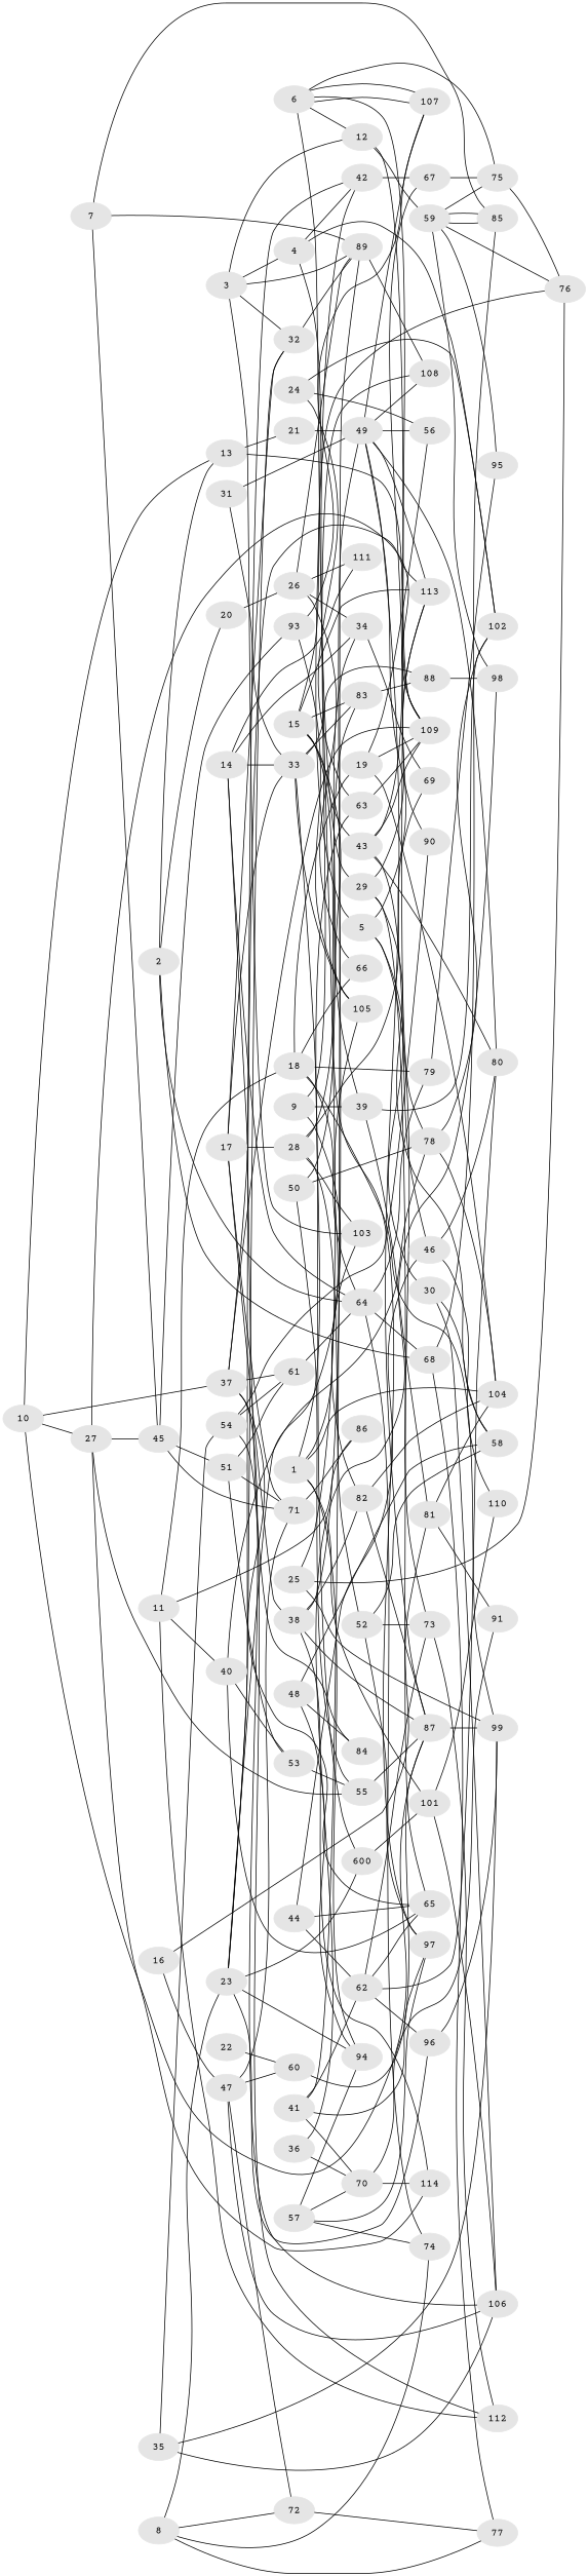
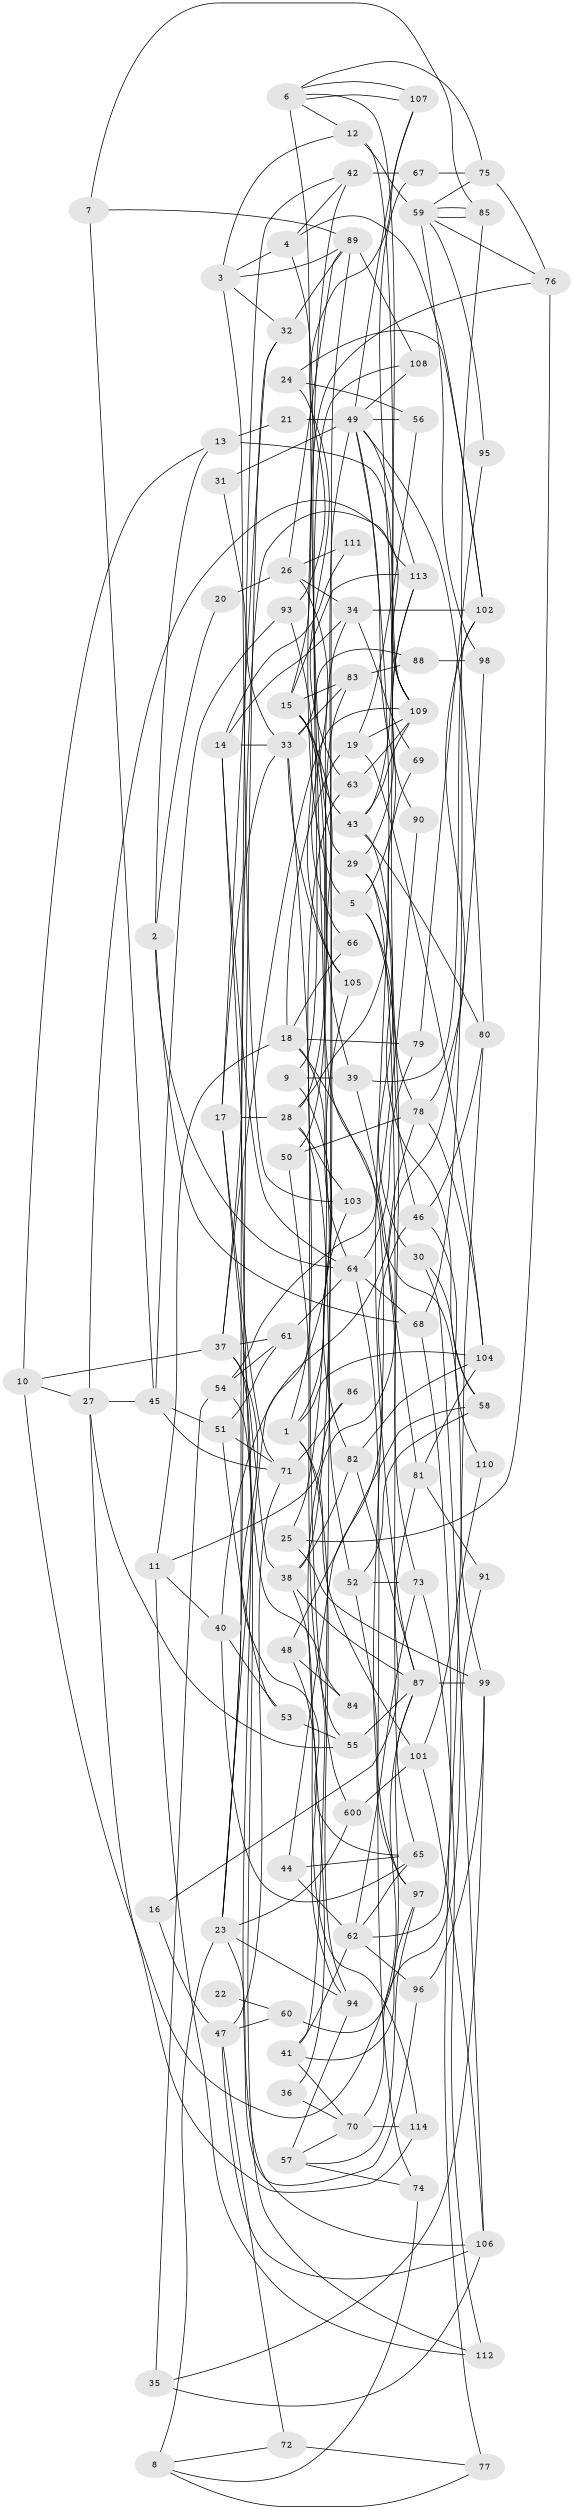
  graph {
    fontname="Courier Prime"
    rankdir=LR
    node [color=gray90 fontname="Courier Prime" style=filled]
    edge [fontname="Courier Prime"]
    1
    63
    94
    101
    103
    104
    109
    106
    110
    2
    13
    20
    64
    68
    21
    26
    74
    79
    85
    77
    3
    4
    12
    32
    89
    5
    42
    102
    59
    78
    108
    30
    73
    113
    67
    58
    112
    6
    29
    75
    107
    65
    76
    7
    45
    71
    51
    93
    8
    23
    72
    96
    n53 [label=600]
    105
    9
    39
    82
    81
    87
    10
    27
    37
    55
    114
    61
    99
    11
    18
    40
    86
    19
    66
    53
    98
    95
    49
    14
    33
    34
    84
    111
    83
    88
    69
    15
    43
    97
    46
    80
    16
    47
    60
    91
    17
    28
    38
    52
    56
    90
    22
    24
    25
    31
    35
    54
    36
    70
    41
    62
    44
    48
    50
    57
    1 -- 63
    1 -- 94
    1 -- 101
    1 -- 103
    1 -- 104
    63 -- 109
    101 -- 106
    101 -- 110
    2 -- 13
    2 -- 20
    2 -- 64
    2 -- 68
    13 -- 109
    13 -- 21
    20 -- 26
    64 -- 68
    64 -- 74
    64 -- 79
    68 -- 85
    68 -- 77
    21 -- 49
    26 -- 89
    26 -- 66
    26 -- 34
    26 -- 111
    79 -- 95
    3 -- 103
    3 -- 4
    3 -- 12
    3 -- 32
    3 -- 89
    4 -- 5
    4 -- 42
    4 -- 102
    12 -- 59
    12 -- 78
    32 -- 89
    89 -- 108
    5 -- 30
    5 -- 73
    5 -- 113
    42 -- 67
    59 -- 85
    59 -- 85
    59 -- 75
    59 -- 76
    59 -- 98
    59 -- 95
    78 -- 104
    78 -- 102
    30 -- 106
    30 -- 58
    73 -- 112
    67 -- 75
    6 -- 109
    6 -- 12
    6 -- 29
    6 -- 75
    6 -- 107
    6 -- 107
    29 -- 113
    29 -- 58
    29 -- 65
    75 -- 76
    7 -- 85
    7 -- 89
    7 -- 45
    45 -- 71
    45 -- 51
    45 -- 93
    71 -- 86
    51 -- 71
    51 -- 61
    51 -- 53
    93 -- 107
    93 -- 105
    8 -- 74
    8 -- 77
    8 -- 23
    8 -- 72
    23 -- 94
    23 -- 32
    23 -- 113
    23 -- 96
    23 -- n53
    23 -- 105
    72 -- 77
    96 -- 99
    n53 -- 101
    9 -- 108
    9 -- 39
    9 -- 82
    39 -- 102
    39 -- 81
    82 -- 104
    82 -- 87
    81 -- 104
    81 -- 91
    87 -- 99
    10 -- 13
    10 -- 87
    10 -- 27
    10 -- 37
    27 -- 109
    27 -- 45
    27 -- 55
    27 -- 114
    37 -- 109
    37 -- 106
    37 -- 42
    37 -- 65
    37 -- 61
    55 -- 87
    61 -- 64
    11 -- 112
    11 -- 18
    11 -- 40
    11 -- 86
    18 -- 64
    18 -- 79
    18 -- 99
    18 -- 19
    18 -- 66
    40 -- 78
    40 -- 65
    40 -- 53
    19 -- 104
    19 -- 109
    19 -- 56
    53 -- 55
    49 -- 108
    49 -- 113
    49 -- 107
    49 -- 87
    49 -- 80
    49 -- 56
    49 -- 90
    14 -- 64
    14 -- 33
    14 -- 34
    14 -- 84
    14 -- 111
    33 -- n53
    33 -- 105
    33 -- 83
    33 -- 88
+   34 -- 102
    34 -- 69
    83 -- 88
    88 -- 98
    15 -- 113
    15 -- 76
    15 -- 39
    15 -- 83
    15 -- 43
    15 -- 97
    43 -- 109
    43 -- 67
    43 -- 46
    43 -- 80
    46 -- 110
    46 -- 80
    16 -- 81
    16 -- 47
    47 -- 106
    47 -- 71
    47 -- 72
    47 -- 60
    60 -- 87
    17 -- 32
    17 -- 71
    17 -- 33
    17 -- 28
    17 -- 38
    28 -- 103
    28 -- 34
    28 -- 69
    28 -- 52
    38 -- 82
    38 -- 87
    38 -- 114
    38 -- 49
    52 -- 73
    52 -- 58
    52 -- 97
    22 -- 60
    24 -- 63
    24 -- 102
    24 -- 56
    25 -- 42
    25 -- 76
    25 -- 99
    31 -- 49
    31 -- 33
    35 -- 106
    35 -- 99
    35 -- 54
    54 -- 112
    54 -- 61
    54 -- 90
    36 -- 98
    36 -- 70
    70 -- 114
    70 -- 91
    41 -- 89
    41 -- 97
    41 -- 70
    41 -- 62
    62 -- 73
    62 -- 65
    62 -- 96
    62 -- 80
    44 -- 65
    44 -- 46
    44 -- 62
    48 -- 94
    48 -- 58
    48 -- 84
    50 -- 78
    50 -- 55
    50 -- 83
    57 -- 94
    57 -- 74
    57 -- 97
    57 -- 70
  }
